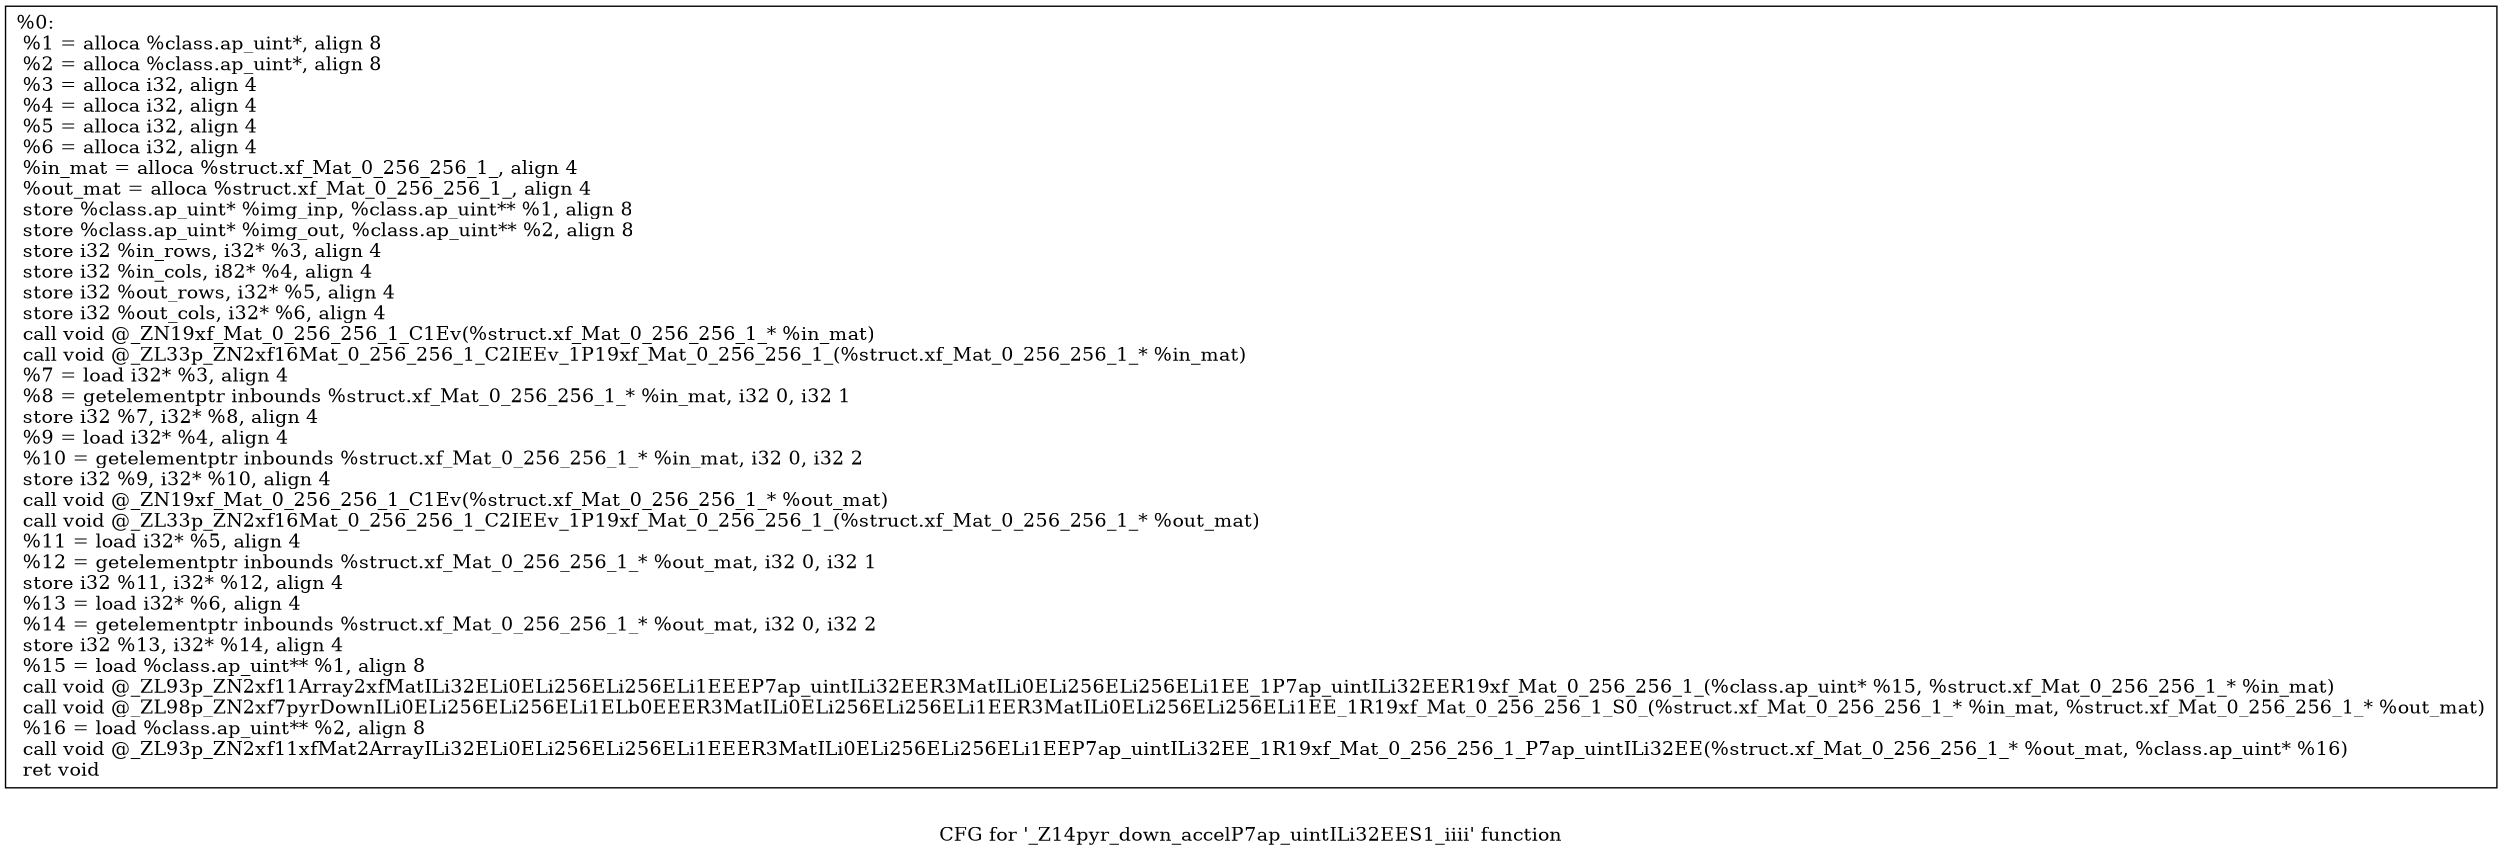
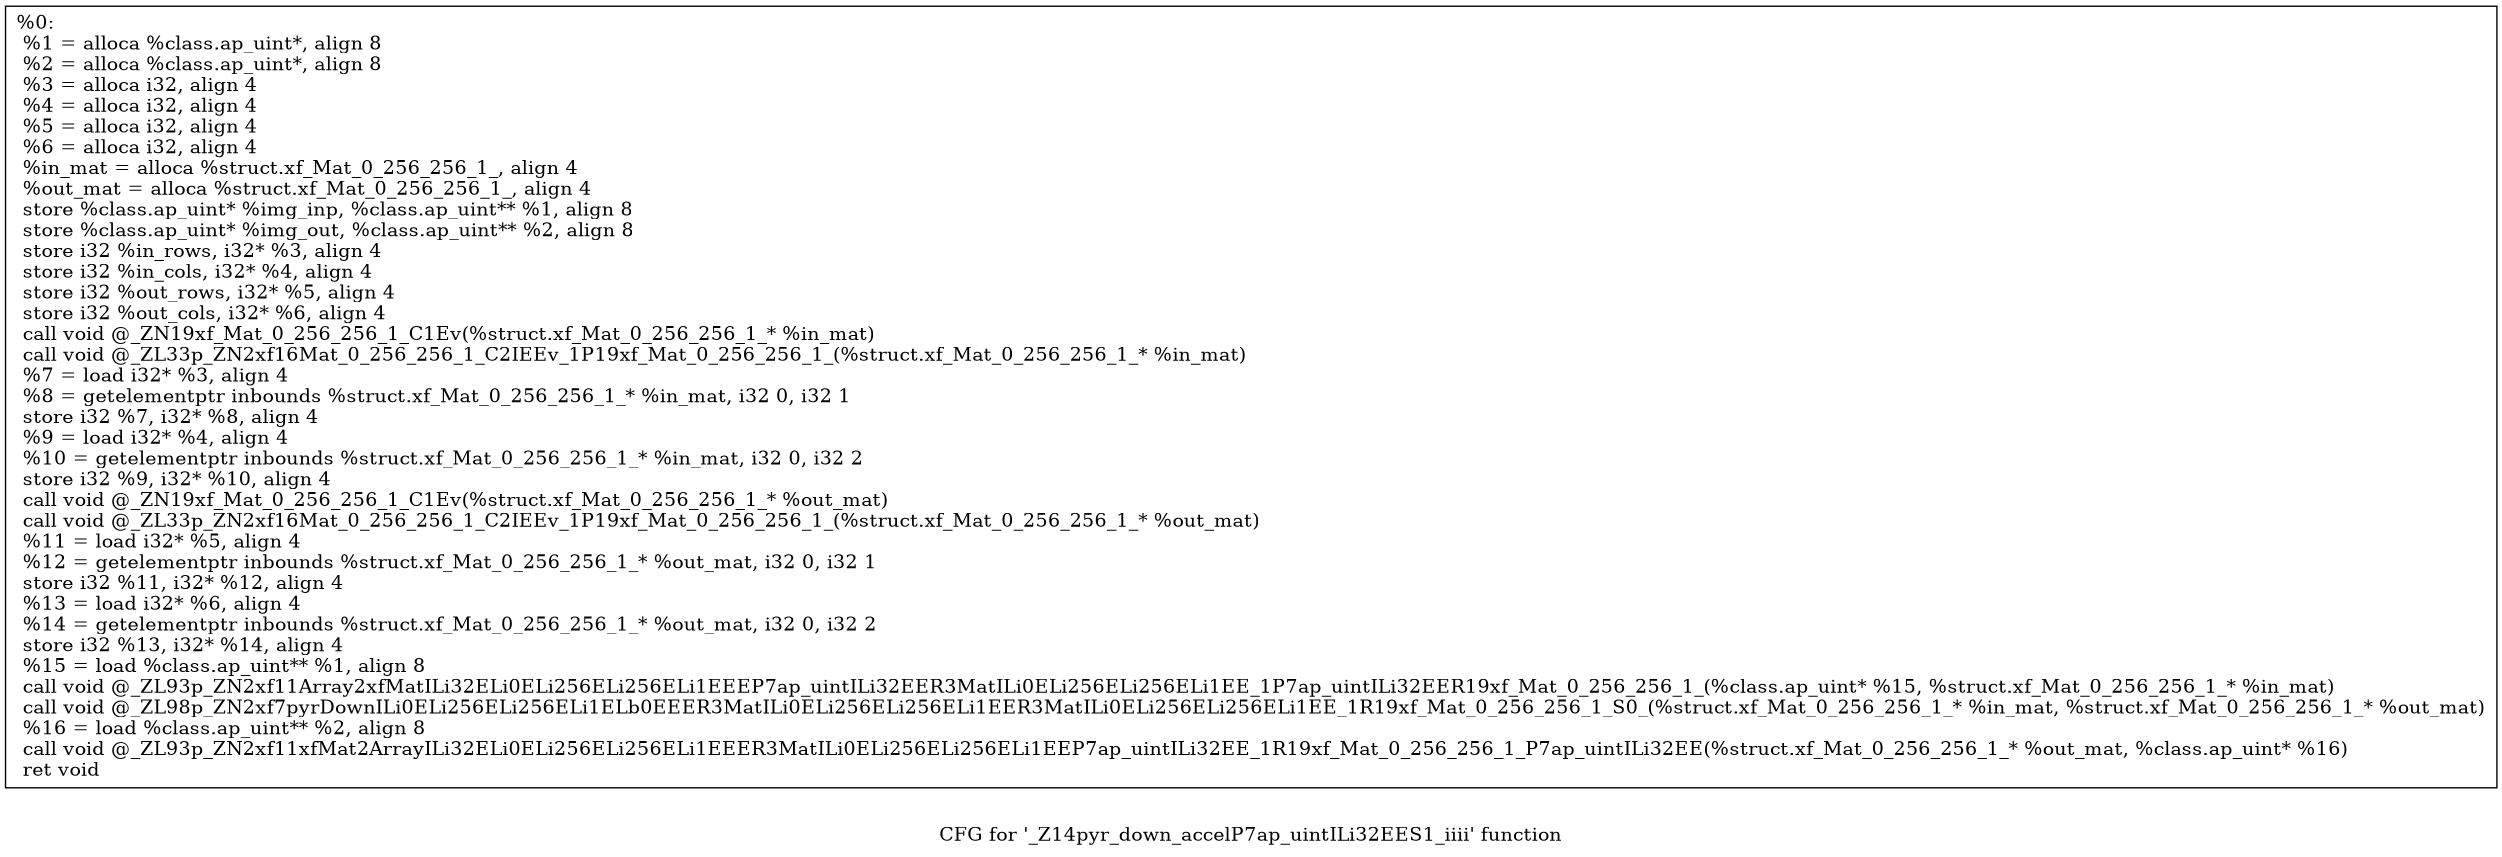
  digraph {
    label="CFG for '_Z14pyr_down_accelP7ap_uintILi32EES1_iiii' function"
    rankdir=LR
-   n1 [label="{%0:\l  %1 = alloca %class.ap_uint*, align 8\l  %2 = alloca %class.ap_uint*, align 8\l  %3 = alloca i32, align 4\l  %4 = alloca i32, align 4\l  %5 = alloca i32, align 4\l  %6 = alloca i32, align 4\l  %in_mat = alloca %struct.xf_Mat_0_256_256_1_, align 4\l  %out_mat = alloca %struct.xf_Mat_0_256_256_1_, align 4\l  store %class.ap_uint* %img_inp, %class.ap_uint** %1, align 8\l  store %class.ap_uint* %img_out, %class.ap_uint** %2, align 8\l  store i32 %in_rows, i32* %3, align 4\l  store i32 %in_cols, i82* %4, align 4\l  store i32 %out_rows, i32* %5, align 4\l  store i32 %out_cols, i32* %6, align 4\l  call void @_ZN19xf_Mat_0_256_256_1_C1Ev(%struct.xf_Mat_0_256_256_1_* %in_mat)\l  call void @_ZL33p_ZN2xf16Mat_0_256_256_1_C2IEEv_1P19xf_Mat_0_256_256_1_(%struct.xf_Mat_0_256_256_1_* %in_mat)\l  %7 = load i32* %3, align 4\l  %8 = getelementptr inbounds %struct.xf_Mat_0_256_256_1_* %in_mat, i32 0, i32 1\l  store i32 %7, i32* %8, align 4\l  %9 = load i32* %4, align 4\l  %10 = getelementptr inbounds %struct.xf_Mat_0_256_256_1_* %in_mat, i32 0, i32 2\l  store i32 %9, i32* %10, align 4\l  call void @_ZN19xf_Mat_0_256_256_1_C1Ev(%struct.xf_Mat_0_256_256_1_* %out_mat)\l  call void @_ZL33p_ZN2xf16Mat_0_256_256_1_C2IEEv_1P19xf_Mat_0_256_256_1_(%struct.xf_Mat_0_256_256_1_* %out_mat)\l  %11 = load i32* %5, align 4\l  %12 = getelementptr inbounds %struct.xf_Mat_0_256_256_1_* %out_mat, i32 0, i32 1\l  store i32 %11, i32* %12, align 4\l  %13 = load i32* %6, align 4\l  %14 = getelementptr inbounds %struct.xf_Mat_0_256_256_1_* %out_mat, i32 0, i32 2\l  store i32 %13, i32* %14, align 4\l  %15 = load %class.ap_uint** %1, align 8\l  call void @_ZL93p_ZN2xf11Array2xfMatILi32ELi0ELi256ELi256ELi1EEEP7ap_uintILi32EER3MatILi0ELi256ELi256ELi1EE_1P7ap_uintILi32EER19xf_Mat_0_256_256_1_(%class.ap_uint* %15, %struct.xf_Mat_0_256_256_1_* %in_mat)\l  call void @_ZL98p_ZN2xf7pyrDownILi0ELi256ELi256ELi1ELb0EEER3MatILi0ELi256ELi256ELi1EER3MatILi0ELi256ELi256ELi1EE_1R19xf_Mat_0_256_256_1_S0_(%struct.xf_Mat_0_256_256_1_* %in_mat, %struct.xf_Mat_0_256_256_1_* %out_mat)\l  %16 = load %class.ap_uint** %2, align 8\l  call void @_ZL93p_ZN2xf11xfMat2ArrayILi32ELi0ELi256ELi256ELi1EEER3MatILi0ELi256ELi256ELi1EEP7ap_uintILi32EE_1R19xf_Mat_0_256_256_1_P7ap_uintILi32EE(%struct.xf_Mat_0_256_256_1_* %out_mat, %class.ap_uint* %16)\l  ret void\l}" shape=record]
+   n1 [label="{%0:\l  %1 = alloca %class.ap_uint*, align 8\l  %2 = alloca %class.ap_uint*, align 8\l  %3 = alloca i32, align 4\l  %4 = alloca i32, align 4\l  %5 = alloca i32, align 4\l  %6 = alloca i32, align 4\l  %in_mat = alloca %struct.xf_Mat_0_256_256_1_, align 4\l  %out_mat = alloca %struct.xf_Mat_0_256_256_1_, align 4\l  store %class.ap_uint* %img_inp, %class.ap_uint** %1, align 8\l  store %class.ap_uint* %img_out, %class.ap_uint** %2, align 8\l  store i32 %in_rows, i32* %3, align 4\l  store i32 %in_cols, i32* %4, align 4\l  store i32 %out_rows, i32* %5, align 4\l  store i32 %out_cols, i32* %6, align 4\l  call void @_ZN19xf_Mat_0_256_256_1_C1Ev(%struct.xf_Mat_0_256_256_1_* %in_mat)\l  call void @_ZL33p_ZN2xf16Mat_0_256_256_1_C2IEEv_1P19xf_Mat_0_256_256_1_(%struct.xf_Mat_0_256_256_1_* %in_mat)\l  %7 = load i32* %3, align 4\l  %8 = getelementptr inbounds %struct.xf_Mat_0_256_256_1_* %in_mat, i32 0, i32 1\l  store i32 %7, i32* %8, align 4\l  %9 = load i32* %4, align 4\l  %10 = getelementptr inbounds %struct.xf_Mat_0_256_256_1_* %in_mat, i32 0, i32 2\l  store i32 %9, i32* %10, align 4\l  call void @_ZN19xf_Mat_0_256_256_1_C1Ev(%struct.xf_Mat_0_256_256_1_* %out_mat)\l  call void @_ZL33p_ZN2xf16Mat_0_256_256_1_C2IEEv_1P19xf_Mat_0_256_256_1_(%struct.xf_Mat_0_256_256_1_* %out_mat)\l  %11 = load i32* %5, align 4\l  %12 = getelementptr inbounds %struct.xf_Mat_0_256_256_1_* %out_mat, i32 0, i32 1\l  store i32 %11, i32* %12, align 4\l  %13 = load i32* %6, align 4\l  %14 = getelementptr inbounds %struct.xf_Mat_0_256_256_1_* %out_mat, i32 0, i32 2\l  store i32 %13, i32* %14, align 4\l  %15 = load %class.ap_uint** %1, align 8\l  call void @_ZL93p_ZN2xf11Array2xfMatILi32ELi0ELi256ELi256ELi1EEEP7ap_uintILi32EER3MatILi0ELi256ELi256ELi1EE_1P7ap_uintILi32EER19xf_Mat_0_256_256_1_(%class.ap_uint* %15, %struct.xf_Mat_0_256_256_1_* %in_mat)\l  call void @_ZL98p_ZN2xf7pyrDownILi0ELi256ELi256ELi1ELb0EEER3MatILi0ELi256ELi256ELi1EER3MatILi0ELi256ELi256ELi1EE_1R19xf_Mat_0_256_256_1_S0_(%struct.xf_Mat_0_256_256_1_* %in_mat, %struct.xf_Mat_0_256_256_1_* %out_mat)\l  %16 = load %class.ap_uint** %2, align 8\l  call void @_ZL93p_ZN2xf11xfMat2ArrayILi32ELi0ELi256ELi256ELi1EEER3MatILi0ELi256ELi256ELi1EEP7ap_uintILi32EE_1R19xf_Mat_0_256_256_1_P7ap_uintILi32EE(%struct.xf_Mat_0_256_256_1_* %out_mat, %class.ap_uint* %16)\l  ret void\l}" shape=record]
  }
